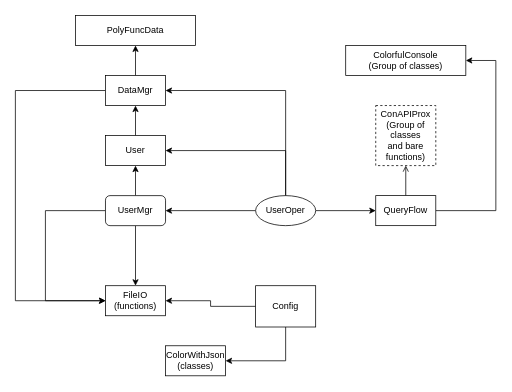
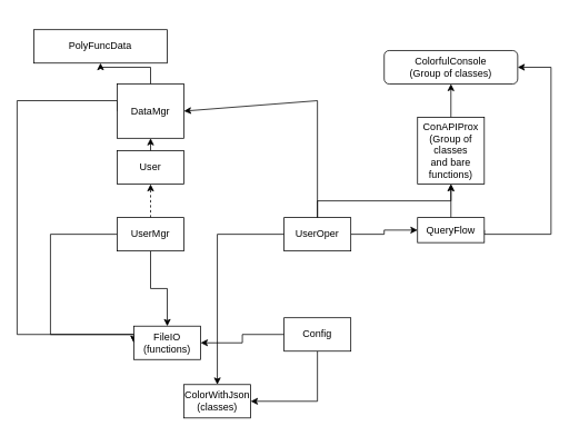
  <mxCell id="0" />
  <mxCell id="1" parent="0" />
- <mxCell id="2" value="PolyFuncData" style="rounded=0;whiteSpace=wrap;html=1;gradientColor=none;" parent="1" vertex="1"><mxGeometry x="100" y="20" width="160" height="40" as="geometry" /></mxCell>
+ <mxCell id="2" value="PolyFuncData" style="rounded=0;whiteSpace=wrap;html=1;gradientColor=none;" parent="1" vertex="1"><mxGeometry x="40" y="35" width="160" height="40" as="geometry" /></mxCell>
  <mxCell id="3" value="" style="edgeStyle=orthogonalEdgeStyle;rounded=0;orthogonalLoop=1;jettySize=auto;html=1;exitX=0;exitY=0.5;exitDx=0;exitDy=0;entryX=0;entryY=0.5;entryDx=0;entryDy=0;" parent="1" source="5" target="27" edge="1"><mxGeometry x="0.231" relative="1" as="geometry"><mxPoint x="100" y="440" as="targetPoint" /><Array as="points"><mxPoint x="20" y="120" /><mxPoint x="20" y="400" /></Array><mxPoint as="offset" /></mxGeometry></mxCell>
  <mxCell id="4" value="" style="edgeStyle=orthogonalEdgeStyle;rounded=0;orthogonalLoop=1;jettySize=auto;html=1;" edge="1" parent="1" source="5" target="2"><mxGeometry relative="1" as="geometry" /></mxCell>
- <mxCell id="5" value="DataMgr" style="rounded=0;whiteSpace=wrap;html=1;gradientColor=none;" parent="1" vertex="1"><mxGeometry x="140" y="100" width="80" height="40" as="geometry" /></mxCell>
+ <mxCell id="5" value="DataMgr" style="rounded=0;whiteSpace=wrap;html=1;gradientColor=none;" parent="1" vertex="1"><mxGeometry x="140" y="100" width="80" height="65" as="geometry" /></mxCell>
  <mxCell id="6" value="" style="edgeStyle=orthogonalEdgeStyle;rounded=0;orthogonalLoop=1;jettySize=auto;html=1;exitX=0.5;exitY=0;exitDx=0;exitDy=0;entryX=0.5;entryY=1;entryDx=0;entryDy=0;" parent="1" source="7" target="5" edge="1"><mxGeometry relative="1" as="geometry" /></mxCell>
  <mxCell id="7" value="User" style="rounded=0;whiteSpace=wrap;html=1;gradientColor=none;" parent="1" vertex="1"><mxGeometry x="140" y="180" width="80" height="40" as="geometry" /></mxCell>
  <mxCell id="8" value="" style="edgeStyle=orthogonalEdgeStyle;rounded=0;orthogonalLoop=1;jettySize=auto;html=1;entryX=0.5;entryY=0;entryDx=0;entryDy=0;" parent="1" source="11" target="27" edge="1"><mxGeometry relative="1" as="geometry"><mxPoint x="210" y="360" as="targetPoint" /><mxPoint as="offset" /></mxGeometry></mxCell>
  <mxCell id="9" value="" style="edgeStyle=orthogonalEdgeStyle;rounded=0;orthogonalLoop=1;jettySize=auto;html=1;exitX=0;exitY=0.5;exitDx=0;exitDy=0;entryX=0;entryY=0.5;entryDx=0;entryDy=0;" parent="1" source="11" target="27" edge="1"><mxGeometry relative="1" as="geometry"><mxPoint x="100" y="440" as="targetPoint" /><Array as="points"><mxPoint x="60" y="280" /><mxPoint x="60" y="400" /></Array><mxPoint as="offset" /></mxGeometry></mxCell>
- <mxCell id="10" value="" style="edgeStyle=orthogonalEdgeStyle;rounded=0;orthogonalLoop=1;jettySize=auto;html=1;" edge="1" parent="1" source="11" target="7"><mxGeometry relative="1" as="geometry" /></mxCell>
- <mxCell id="11" value="UserMgr" style="whiteSpace=wrap;html=1;gradientColor=none;rounded=1;" parent="1" vertex="1"><mxGeometry x="140" y="260" width="80" height="40" as="geometry" /></mxCell>
+ <mxCell id="10" value="" style="edgeStyle=orthogonalEdgeStyle;rounded=0;orthogonalLoop=1;jettySize=auto;html=1;dashed=1;" edge="1" parent="1" source="11" target="7"><mxGeometry relative="1" as="geometry" /></mxCell>
+ <mxCell id="11" value="UserMgr" style="rounded=0;whiteSpace=wrap;html=1;gradientColor=none;" parent="1" vertex="1"><mxGeometry x="140" y="260" width="80" height="40" as="geometry" /></mxCell>
  <mxCell id="12" value="" style="edgeStyle=orthogonalEdgeStyle;rounded=0;orthogonalLoop=1;jettySize=auto;html=1;exitX=1;exitY=0.5;exitDx=0;exitDy=0;" parent="1" source="15" target="18" edge="1"><mxGeometry y="50" relative="1" as="geometry"><mxPoint x="460" y="280" as="sourcePoint" /><mxPoint as="offset" /></mxGeometry></mxCell>
- <mxCell id="13" value="" style="edgeStyle=orthogonalEdgeStyle;rounded=0;jumpStyle=none;orthogonalLoop=1;jettySize=auto;html=1;exitX=0.5;exitY=0;exitDx=0;exitDy=0;entryX=1;entryY=0.5;entryDx=0;entryDy=0;" parent="1" source="15" target="7" edge="1"><mxGeometry y="30" relative="1" as="geometry"><mxPoint as="offset" /></mxGeometry></mxCell>
- <mxCell id="14" style="edgeStyle=orthogonalEdgeStyle;rounded=0;orthogonalLoop=1;jettySize=auto;html=1;exitX=0;exitY=0.5;exitDx=0;exitDy=0;entryX=1;entryY=0.5;entryDx=0;entryDy=0;" edge="1" parent="1" source="15" target="11"><mxGeometry relative="1" as="geometry" /></mxCell>
- <mxCell id="15" value="UserOper" style="ellipse;whiteSpace=wrap;html=1;gradientColor=none;" parent="1" vertex="1"><mxGeometry x="340" y="260" width="80" height="40" as="geometry" /></mxCell>
+ <mxCell id="13" value="" style="edgeStyle=orthogonalEdgeStyle;rounded=0;jumpStyle=none;orthogonalLoop=1;jettySize=auto;html=1;exitX=0.5;exitY=0;exitDx=0;exitDy=0;" parent="1" source="15" target="20" edge="1"><mxGeometry y="30" relative="1" as="geometry"><mxPoint as="offset" /></mxGeometry></mxCell>
+ <mxCell id="14" style="edgeStyle=orthogonalEdgeStyle;rounded=0;orthogonalLoop=1;jettySize=auto;html=1;exitX=0;exitY=0.5;exitDx=0;exitDy=0;" edge="1" parent="1" source="15" target="25"><mxGeometry relative="1" as="geometry" /></mxCell>
+ <mxCell id="15" value="UserOper" style="rounded=0;whiteSpace=wrap;html=1;gradientColor=none;" parent="1" vertex="1"><mxGeometry x="340" y="260" width="80" height="40" as="geometry" /></mxCell>
  <mxCell id="16" value="" style="edgeStyle=orthogonalEdgeStyle;rounded=0;jumpStyle=none;orthogonalLoop=1;jettySize=auto;html=1;exitX=1;exitY=0.5;exitDx=0;exitDy=0;entryX=1;entryY=0.5;entryDx=0;entryDy=0;" parent="1" source="18" target="21" edge="1"><mxGeometry x="-0.125" y="30" relative="1" as="geometry"><Array as="points"><mxPoint x="660" y="280" /><mxPoint x="660" y="80" /></Array><mxPoint as="offset" /></mxGeometry></mxCell>
  <mxCell id="17" value="" style="edgeStyle=orthogonalEdgeStyle;rounded=0;orthogonalLoop=1;jettySize=auto;html=1;endArrow=open;" edge="1" parent="1" source="18" target="20"><mxGeometry relative="1" as="geometry" /></mxCell>
- <mxCell id="18" value="QueryFlow" style="rounded=0;whiteSpace=wrap;html=1;gradientColor=none;" parent="1" vertex="1"><mxGeometry x="500" y="260" width="80" height="40" as="geometry" /></mxCell>
- <mxCell id="20" value="ConAPIProx&lt;br&gt;(Group of classes &lt;br&gt;and bare functions)" style="rounded=0;whiteSpace=wrap;html=1;gradientColor=none;dashed=1;" parent="1" vertex="1"><mxGeometry x="500" y="140" width="80" height="80" as="geometry" /></mxCell>
- <mxCell id="21" value="ColorfulConsole&lt;br&gt;(Group of classes)" style="rounded=0;whiteSpace=wrap;html=1;gradientColor=none;" parent="1" vertex="1"><mxGeometry x="460" y="60" width="160" height="40" as="geometry" /></mxCell>
+ <mxCell id="18" value="QueryFlow" style="rounded=0;whiteSpace=wrap;html=1;gradientColor=none;" parent="1" vertex="1"><mxGeometry x="500" y="260" width="80" height="30" as="geometry" /></mxCell>
+ <mxCell id="19" value="" style="edgeStyle=orthogonalEdgeStyle;rounded=0;orthogonalLoop=1;jettySize=auto;html=1;" edge="1" parent="1" source="20" target="21"><mxGeometry relative="1" as="geometry" /></mxCell>
+ <mxCell id="20" value="ConAPIProx&lt;br&gt;(Group of classes &lt;br&gt;and bare functions)" style="rounded=0;whiteSpace=wrap;html=1;gradientColor=none;" parent="1" vertex="1"><mxGeometry x="500" y="140" width="80" height="80" as="geometry" /></mxCell>
+ <mxCell id="21" value="ColorfulConsole&lt;br&gt;(Group of classes)" style="whiteSpace=wrap;html=1;gradientColor=none;rounded=1;" parent="1" vertex="1"><mxGeometry x="460" y="60" width="160" height="40" as="geometry" /></mxCell>
  <mxCell id="22" value="" style="edgeStyle=orthogonalEdgeStyle;rounded=0;orthogonalLoop=1;jettySize=auto;html=1;entryX=1;entryY=0.5;entryDx=0;entryDy=0;" parent="1" source="24" target="27" edge="1"><mxGeometry relative="1" as="geometry"><mxPoint x="260" y="440" as="targetPoint" /></mxGeometry></mxCell>
  <mxCell id="23" value="" style="edgeStyle=orthogonalEdgeStyle;rounded=0;orthogonalLoop=1;jettySize=auto;html=1;entryX=1;entryY=0.5;entryDx=0;entryDy=0;" parent="1" source="24" target="25" edge="1"><mxGeometry x="-0.429" relative="1" as="geometry"><Array as="points"><mxPoint x="380" y="480" /></Array><mxPoint as="offset" /></mxGeometry></mxCell>
- <mxCell id="24" value="Config" style="rounded=0;whiteSpace=wrap;html=1;gradientColor=none;" parent="1" vertex="1"><mxGeometry x="340" y="380" width="80" height="55" as="geometry" /></mxCell>
+ <mxCell id="24" value="Config" style="rounded=0;whiteSpace=wrap;html=1;gradientColor=none;" parent="1" vertex="1"><mxGeometry x="340" y="380" width="80" height="40" as="geometry" /></mxCell>
  <mxCell id="25" value="ColorWithJson&lt;br&gt;(classes)" style="rounded=0;whiteSpace=wrap;html=1;gradientColor=none;" parent="1" vertex="1"><mxGeometry x="220" y="460" width="80" height="40" as="geometry" /></mxCell>
  <mxCell id="26" value="" style="endArrow=classic;html=1;exitX=0.5;exitY=0;exitDx=0;exitDy=0;entryX=1;entryY=0.5;entryDx=0;entryDy=0;rounded=0;jumpStyle=none;" parent="1" source="15" target="5" edge="1"><mxGeometry x="-0.067" y="50" width="50" height="50" relative="1" as="geometry"><mxPoint x="370" y="220" as="sourcePoint" /><mxPoint x="420" y="170" as="targetPoint" /><Array as="points"><mxPoint x="380" y="120" /></Array><mxPoint x="-50" y="-50" as="offset" /></mxGeometry></mxCell>
- <mxCell id="27" value="FileIO&lt;br&gt;(functions)" style="rounded=0;whiteSpace=wrap;html=1;gradientColor=none;" parent="1" vertex="1"><mxGeometry x="140" y="380" width="80" height="40" as="geometry" /></mxCell>
+ <mxCell id="27" value="FileIO&lt;br&gt;(functions)" style="rounded=0;whiteSpace=wrap;html=1;gradientColor=none;" parent="1" vertex="1"><mxGeometry x="160" y="390" width="80" height="40" as="geometry" /></mxCell>
